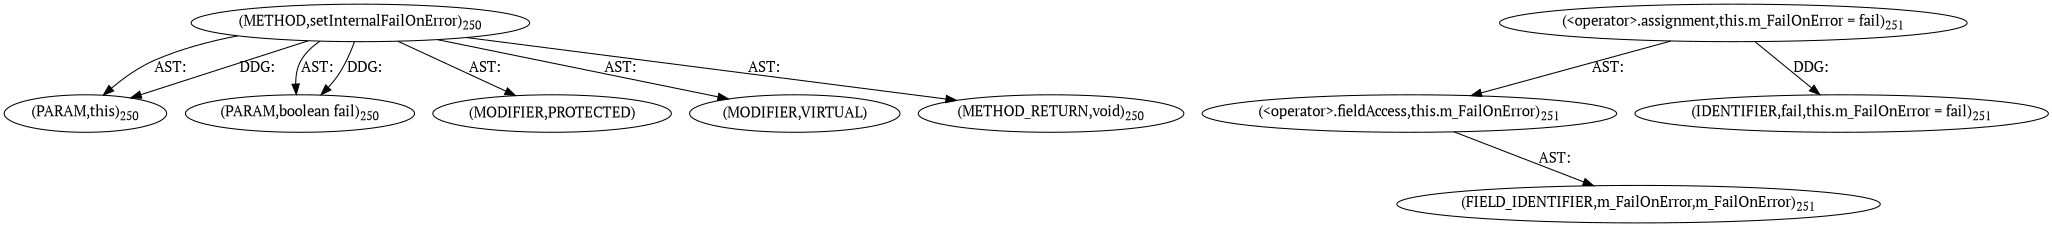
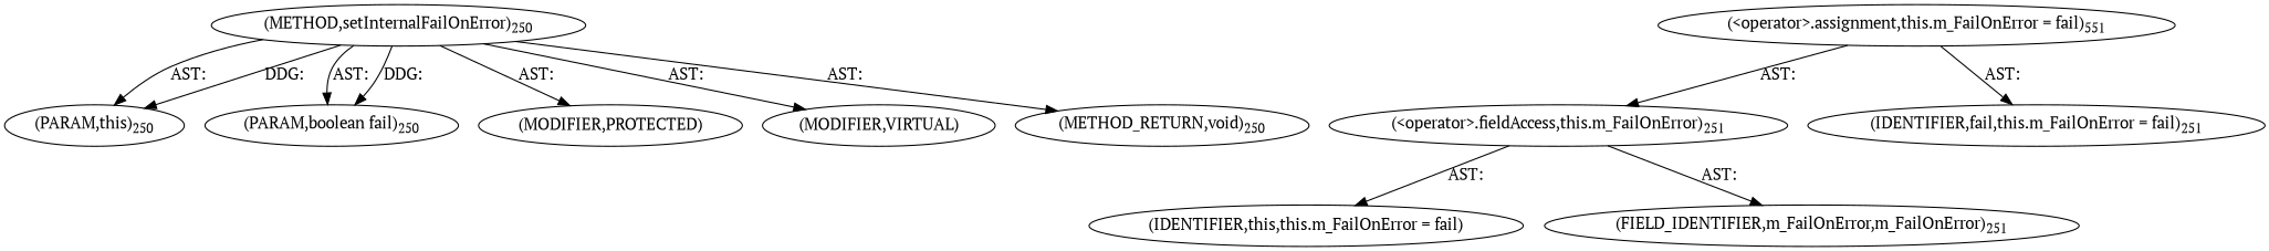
  digraph {
    fontname="PT Serif"
    node [fontname="PT Serif"]
    edge [fontname="PT Serif"]
    n1 [label=<(METHOD,setInternalFailOnError)<SUB>250</SUB>>]
    n2 [label=<(PARAM,this)<SUB>250</SUB>>]
    n3 [label=<(PARAM,boolean fail)<SUB>250</SUB>>]
    n4 [label=<(MODIFIER,PROTECTED)>]
    n5 [label=<(MODIFIER,VIRTUAL)>]
    n6 [label=<(METHOD_RETURN,void)<SUB>250</SUB>>]
-   n7 [label=<(&lt;operator&gt;.assignment,this.m_FailOnError = fail)<SUB>251</SUB>>]
+   n7 [label=<(&lt;operator&gt;.assignment,this.m_FailOnError = fail)<SUB>551</SUB>>]
    n8 [label=<(&lt;operator&gt;.fieldAccess,this.m_FailOnError)<SUB>251</SUB>>]
    n9 [label=<(IDENTIFIER,fail,this.m_FailOnError = fail)<SUB>251</SUB>>]
+   n10 [label=<(IDENTIFIER,this,this.m_FailOnError = fail)>]
    n11 [label=<(FIELD_IDENTIFIER,m_FailOnError,m_FailOnError)<SUB>251</SUB>>]
    n1 -> n2 [label="AST: "]
    n1 -> n2 [label="DDG: "]
    n1 -> n3 [label="AST: "]
    n1 -> n3 [label="DDG: "]
    n1 -> n4 [label="AST: "]
    n1 -> n5 [label="AST: "]
    n1 -> n6 [label="AST: "]
    n7 -> n8 [label="AST: "]
-   n7 -> n9 [label="DDG: "]
+   n7 -> n9 [label="AST: "]
+   n8 -> n10 [label="AST: "]
    n8 -> n11 [label="AST: "]
  }
